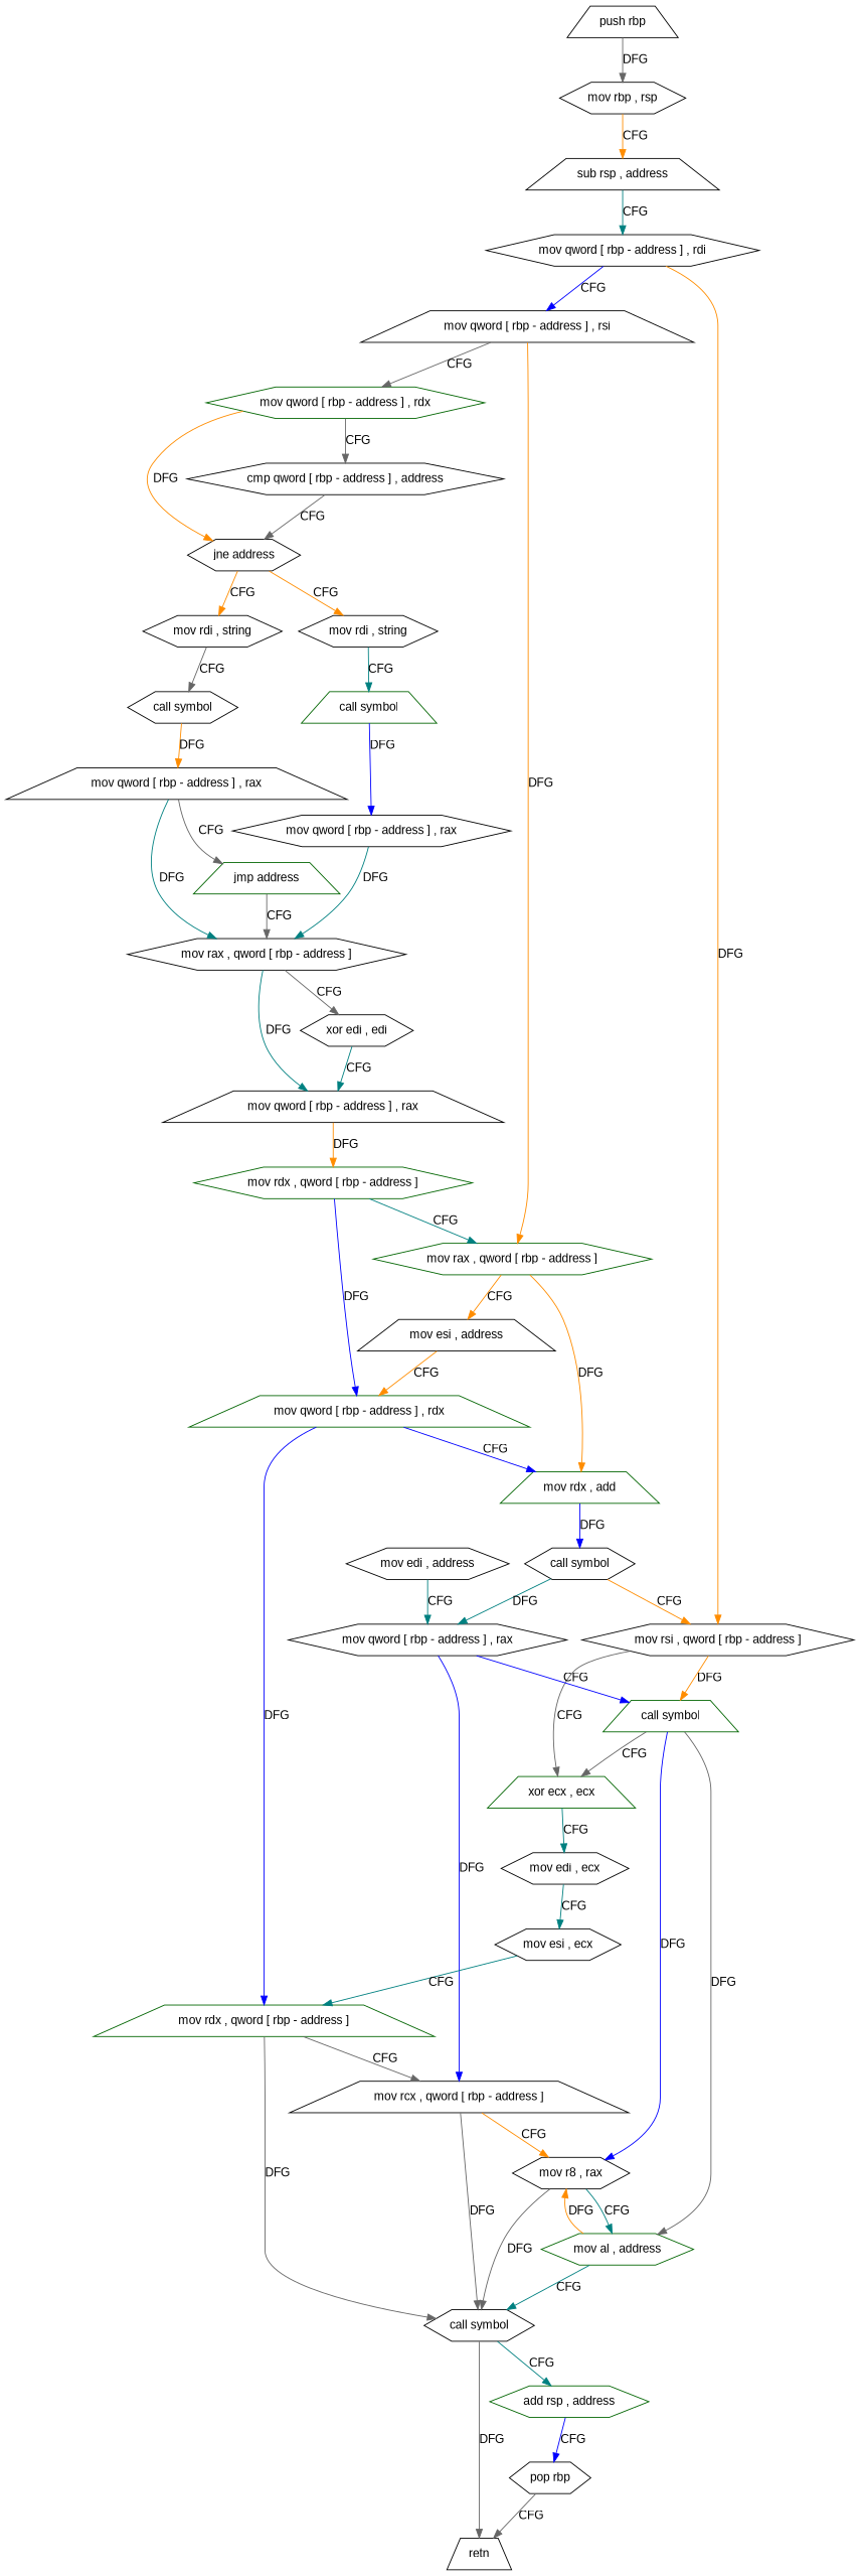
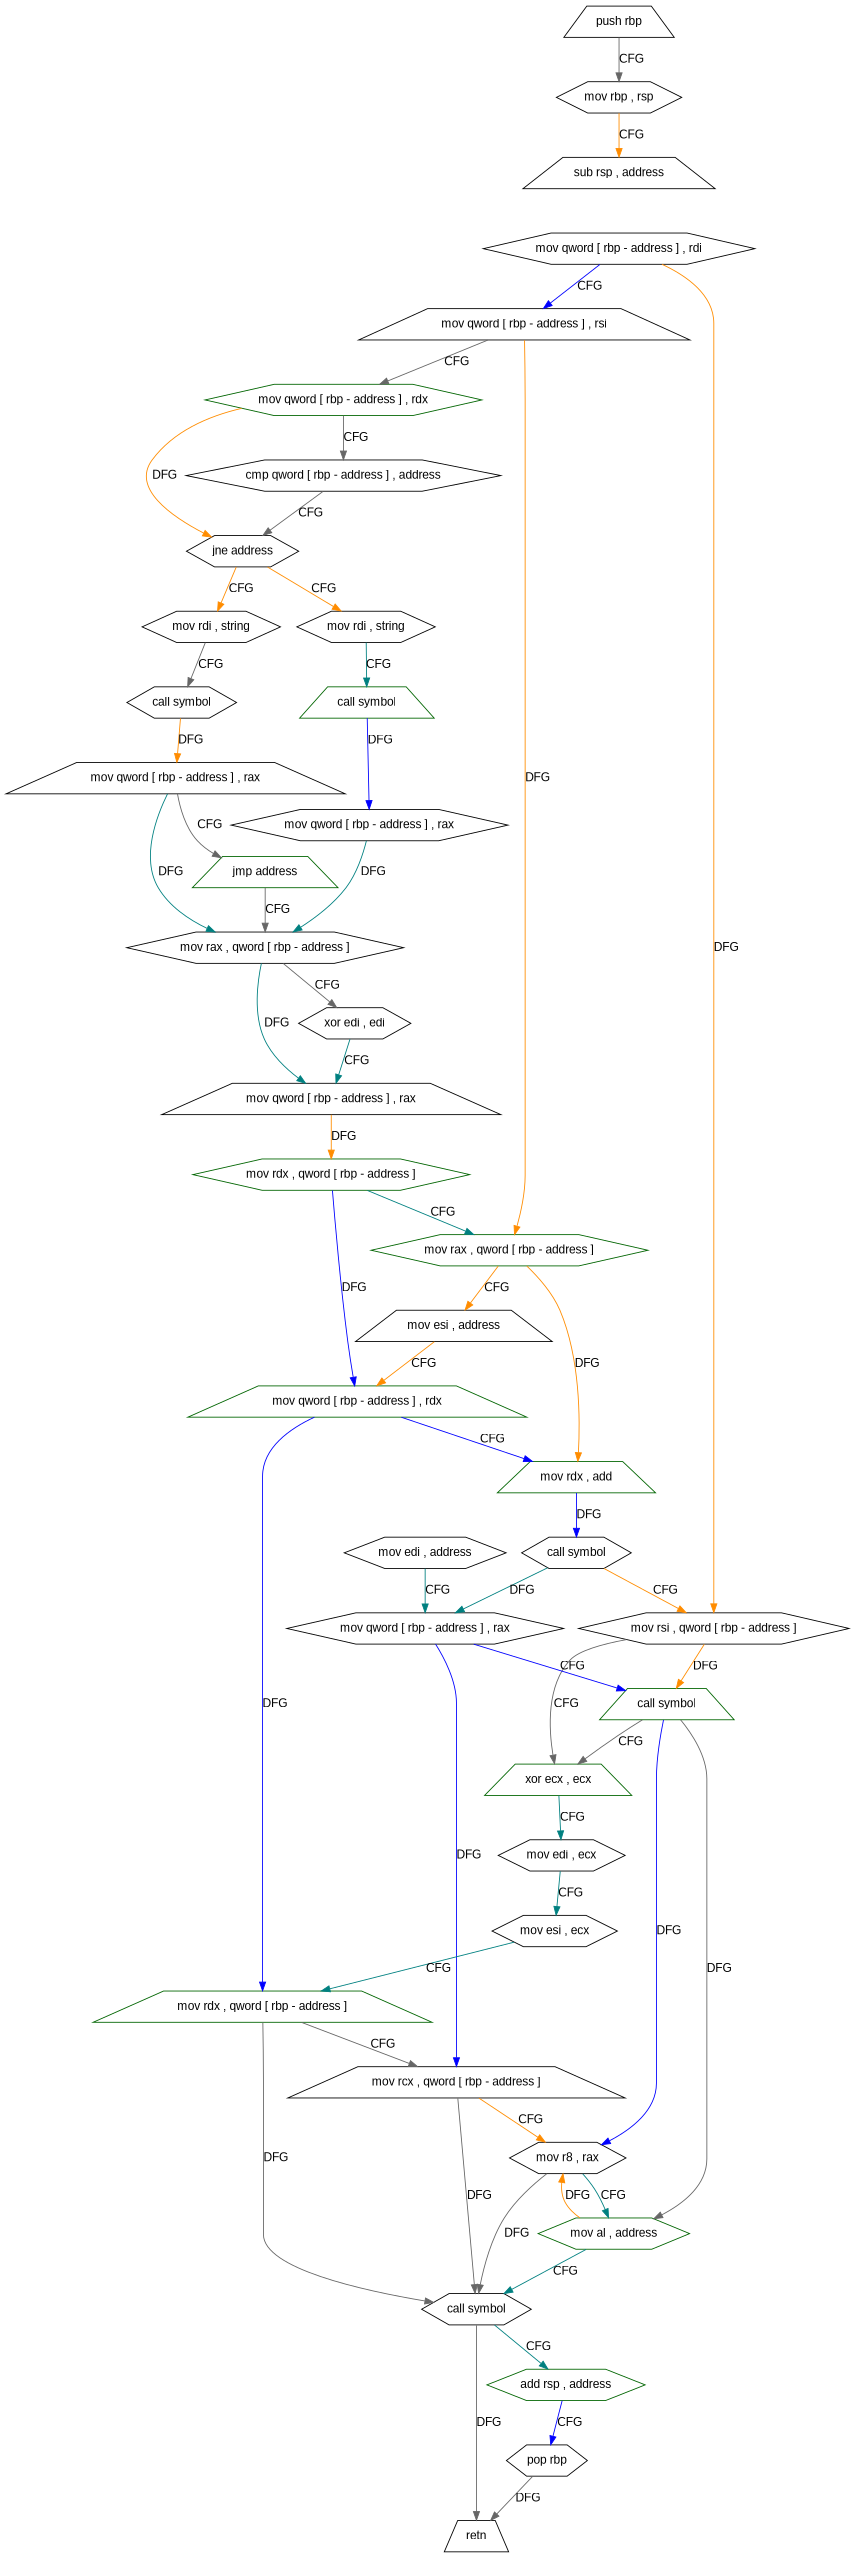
  digraph {
    fontname="Liberation Sans"
    node [color=black fontname="Liberation Sans" shape=hexagon]
    edge [color=gray40 fontname="Liberation Sans"]
    n1 [label="push rbp" shape=trapezium]
    n2 [label="mov rbp , rsp"]
    n3 [label="sub rsp , address" shape=trapezium]
    n4 [label="mov qword [ rbp - address ] , rdi"]
    n5 [label="mov qword [ rbp - address ] , rsi" shape=trapezium]
    n6 [label="mov rsi , qword [ rbp - address ]"]
    n7 [color=darkgreen label="mov qword [ rbp - address ] , rdx"]
    n8 [color=darkgreen label="mov rax , qword [ rbp - address ]"]
    n9 [color=darkgreen label="call symbol" shape=trapezium]
    n10 [color=darkgreen label="xor ecx , ecx" shape=trapezium]
    n11 [label="cmp qword [ rbp - address ] , address"]
    n12 [label="jne address"]
    n13 [label="mov esi , address" shape=trapezium]
    n14 [color=darkgreen label="mov rdx , add" shape=trapezium]
    n15 [label="mov rdi , string"]
    n16 [label="mov rdi , string"]
    n17 [color=darkgreen label="call symbol" shape=trapezium]
    n18 [label="call symbol"]
    n19 [label="mov qword [ rbp - address ] , rax"]
    n20 [label="mov qword [ rbp - address ] , rax" shape=trapezium]
    n21 [label="mov rax , qword [ rbp - address ]"]
    n22 [label="xor edi , edi"]
    n23 [label="mov qword [ rbp - address ] , rax" shape=trapezium]
    n24 [color=darkgreen label="mov rdx , qword [ rbp - address ]"]
    n25 [color=darkgreen label="jmp address" shape=trapezium]
    n26 [color=darkgreen label="mov qword [ rbp - address ] , rdx" shape=trapezium]
    n27 [color=darkgreen label="mov rdx , qword [ rbp - address ]" shape=trapezium]
    n28 [label="call symbol"]
    n29 [label="mov rcx , qword [ rbp - address ]" shape=trapezium]
    n30 [label="call symbol"]
    n31 [label="mov qword [ rbp - address ] , rax"]
    n32 [label="mov edi , address"]
    n33 [label="mov r8 , rax"]
    n34 [color=darkgreen label="mov al , address"]
    n35 [label="mov edi , ecx"]
    n36 [label="mov esi , ecx"]
    n37 [color=darkgreen label="add rsp , address"]
    n38 [label=retn shape=trapezium]
    n39 [label="pop rbp"]
-   n1 -> n2 [label=DFG]
+   n1 -> n2 [label=CFG]
    n2 -> n3 [color=darkorange label=CFG]
-   n3 -> n4 [color=teal label=CFG]
    n4 -> n5 [color=blue label=CFG]
    n4 -> n6 [color=darkorange label=DFG]
    n5 -> n7 [label=CFG]
    n5 -> n8 [color=darkorange label=DFG]
    n6 -> n9 [color=darkorange label=DFG]
    n6 -> n10 [label=CFG]
    n7 -> n11 [label=CFG]
    n7 -> n12 [color=darkorange label=DFG]
    n8 -> n13 [color=darkorange label=CFG]
    n8 -> n14 [color=darkorange label=DFG]
    n9 -> n10 [label=CFG]
    n9 -> n33 [color=blue label=DFG]
    n9 -> n34 [label=DFG]
    n10 -> n35 [color=teal label=CFG]
    n11 -> n12 [label=CFG]
    n12 -> n15 [color=darkorange label=CFG]
    n12 -> n16 [color=darkorange label=CFG]
    n13 -> n26 [color=darkorange label=CFG]
    n14 -> n28 [color=blue label=DFG]
    n15 -> n17 [color=teal label=CFG]
    n16 -> n18 [label=CFG]
    n17 -> n19 [color=blue label=DFG]
    n18 -> n20 [color=darkorange label=DFG]
    n19 -> n21 [color=teal label=DFG]
    n20 -> n21 [color=teal label=DFG]
    n20 -> n25 [label=CFG]
    n21 -> n22 [label=CFG]
    n21 -> n23 [color=teal label=DFG]
    n22 -> n23 [color=teal label=CFG]
    n23 -> n24 [color=darkorange label=DFG]
    n24 -> n8 [color=teal label=CFG]
    n24 -> n26 [color=blue label=DFG]
    n25 -> n21 [label=CFG]
    n26 -> n14 [color=blue label=CFG]
    n26 -> n27 [color=blue label=DFG]
    n27 -> n29 [label=CFG]
    n27 -> n30 [label=DFG]
    n28 -> n6 [color=darkorange label=CFG]
    n28 -> n31 [color=teal label=DFG]
    n29 -> n30 [label=DFG]
    n29 -> n33 [color=darkorange label=CFG]
    n30 -> n37 [color=teal label=CFG]
    n30 -> n38 [label=DFG]
    n31 -> n9 [color=blue label=CFG]
    n31 -> n29 [color=blue label=DFG]
    n32 -> n31 [color=teal label=CFG]
    n33 -> n30 [label=DFG]
    n33 -> n34 [color=teal label=CFG]
    n34 -> n30 [color=teal label=CFG]
    n34 -> n33 [color=darkorange label=DFG]
    n35 -> n36 [color=teal label=CFG]
    n36 -> n27 [color=teal label=CFG]
    n37 -> n39 [color=blue label=CFG]
-   n39 -> n38 [label=CFG]
+   n39 -> n38 [label=DFG]
  }
